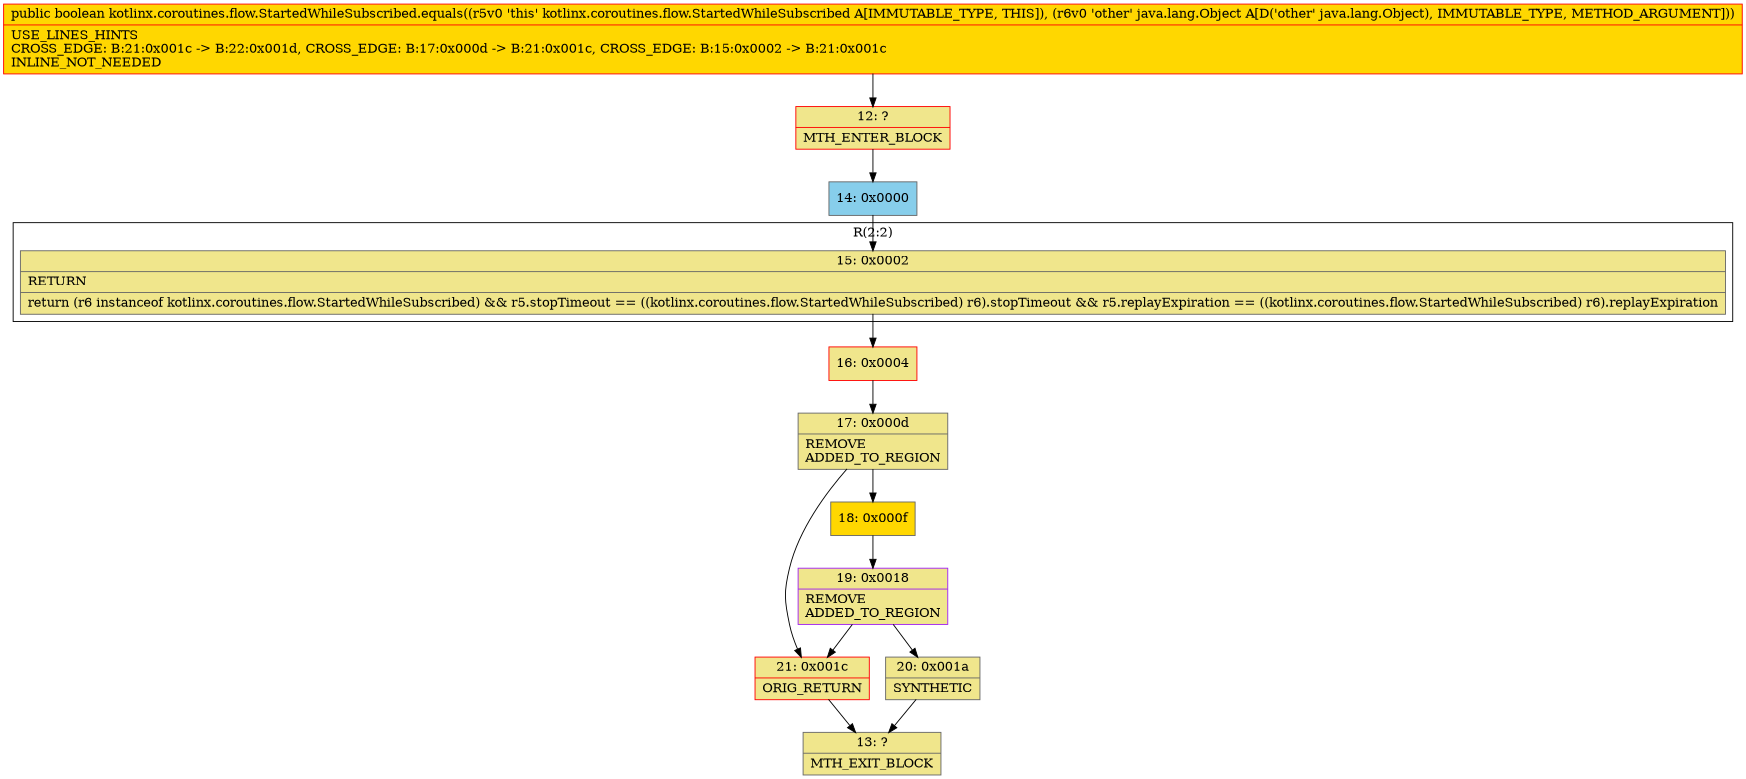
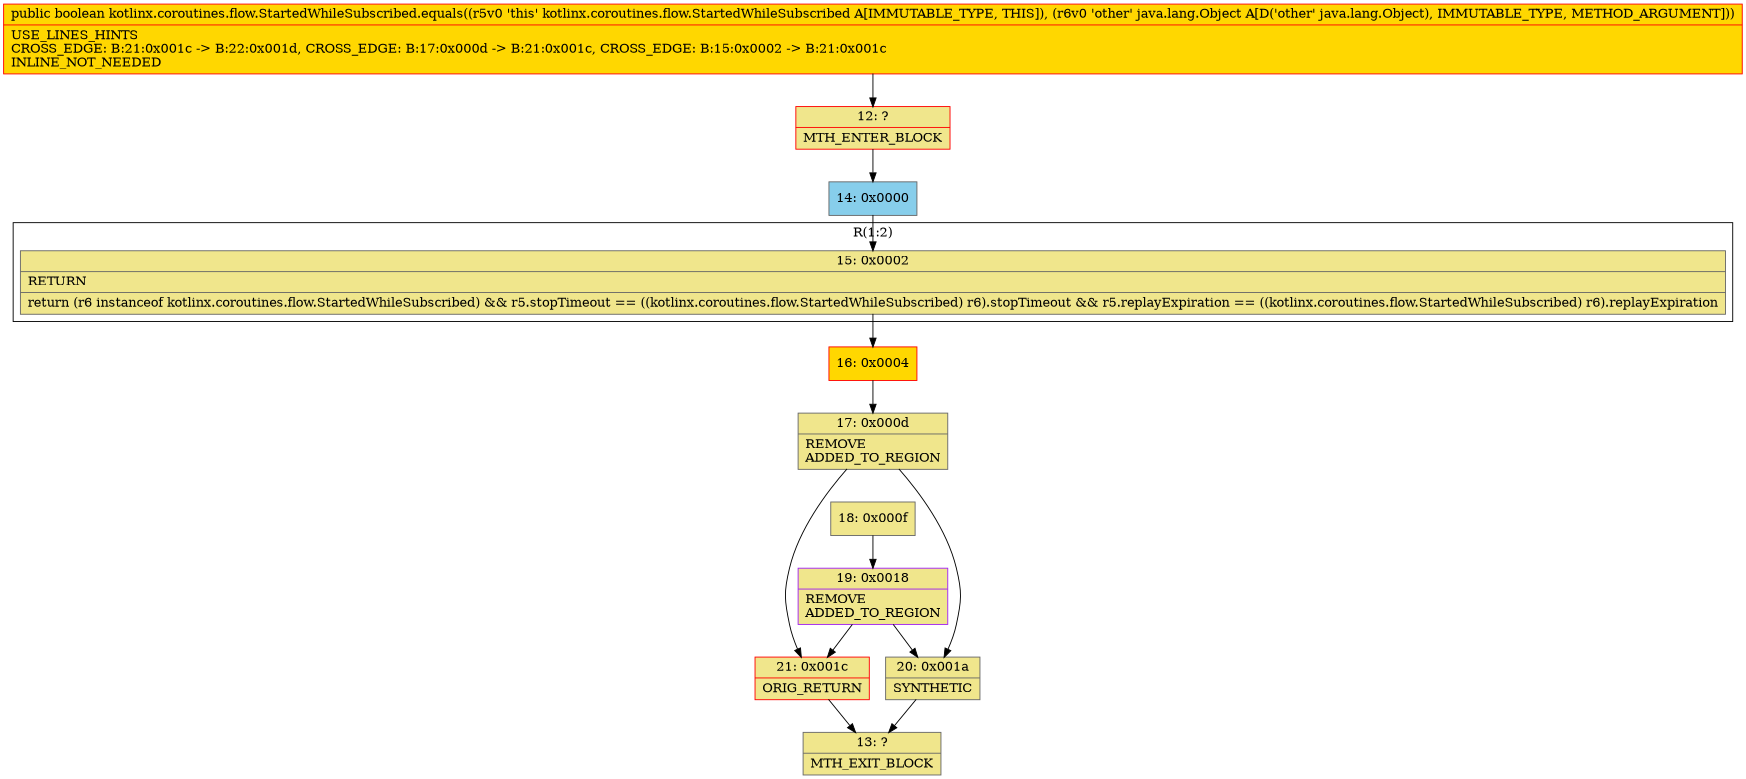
  digraph {
    node [color=gray40 fillcolor=khaki shape=record style=filled]
    n1 [label="{15\:\ 0x0002|RETURN\l|return (r6 instanceof kotlinx.coroutines.flow.StartedWhileSubscribed) && r5.stopTimeout == ((kotlinx.coroutines.flow.StartedWhileSubscribed) r6).stopTimeout && r5.replayExpiration == ((kotlinx.coroutines.flow.StartedWhileSubscribed) r6).replayExpiration\l}"]
-   n2 [color=red label="{16\:\ 0x0004}"]
+   n2 [color=red fillcolor=gold label="{16\:\ 0x0004}"]
    n3 [label="{17\:\ 0x000d|REMOVE\lADDED_TO_REGION\l}"]
    n4 [color=red label="{21\:\ 0x001c|ORIG_RETURN\l}"]
    n5 [label="{13\:\ ?|MTH_EXIT_BLOCK\l}"]
    n6 [color=red label="{12\:\ ?|MTH_ENTER_BLOCK\l}"]
    n7 [fillcolor=skyblue label="{14\:\ 0x0000}"]
-   n8 [fillcolor=gold label="{18\:\ 0x000f}"]
+   n8 [label="{18\:\ 0x000f}"]
    n9 [color=purple label="{19\:\ 0x0018|REMOVE\lADDED_TO_REGION\l}"]
    n10 [label="{20\:\ 0x001a|SYNTHETIC\l}"]
    n11 [color=red fillcolor=gold label="{public boolean kotlinx.coroutines.flow.StartedWhileSubscribed.equals((r5v0 'this' kotlinx.coroutines.flow.StartedWhileSubscribed A[IMMUTABLE_TYPE, THIS]), (r6v0 'other' java.lang.Object A[D('other' java.lang.Object), IMMUTABLE_TYPE, METHOD_ARGUMENT]))  | USE_LINES_HINTS\lCROSS_EDGE: B:21:0x001c \-\> B:22:0x001d, CROSS_EDGE: B:17:0x000d \-\> B:21:0x001c, CROSS_EDGE: B:15:0x0002 \-\> B:21:0x001c\lINLINE_NOT_NEEDED\l}"]
    subgraph cluster_1 {
-     label="R(2:2)"
+     label="R(1:2)"
      n1
    }
    n1 -> n2
    n2 -> n3
    n3 -> n4
-   n3 -> n8
+   n3 -> n10
    n4 -> n5
    n6 -> n7
    n7 -> n1
    n8 -> n9
    n9 -> n4
    n9 -> n10
    n10 -> n5
    n11 -> n6
  }
